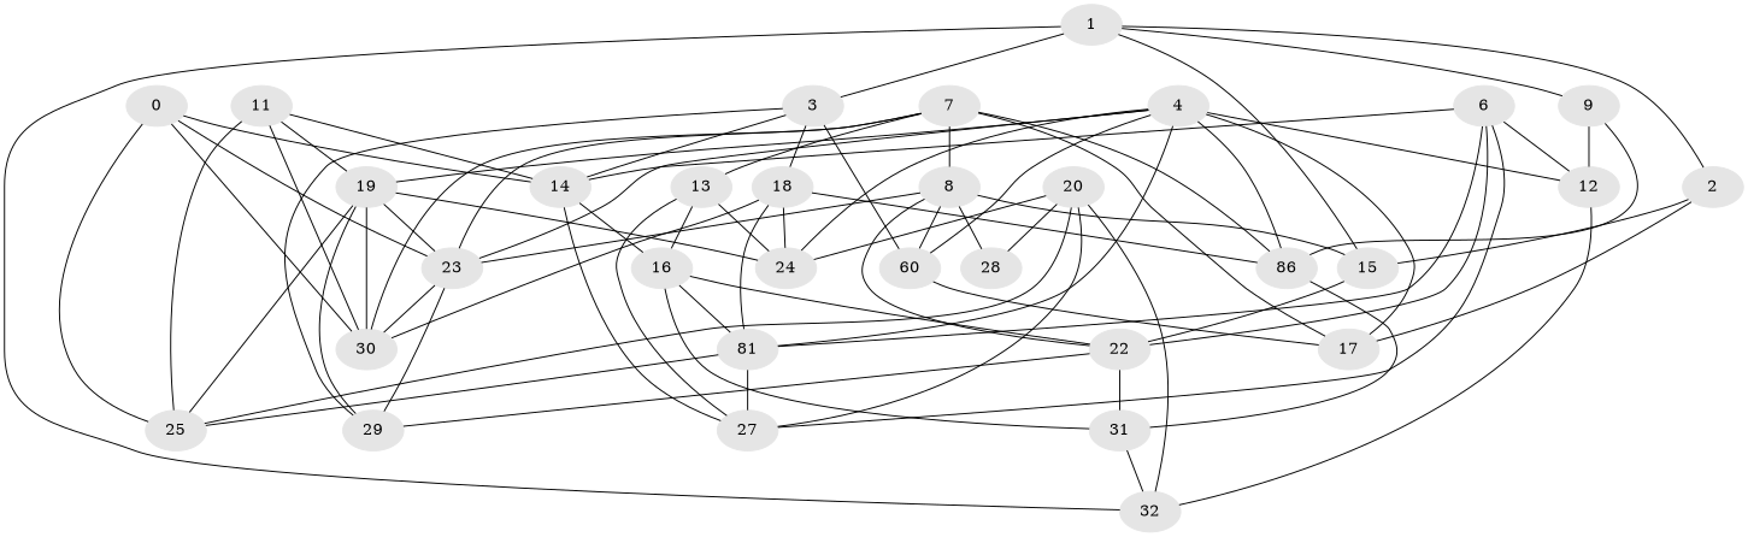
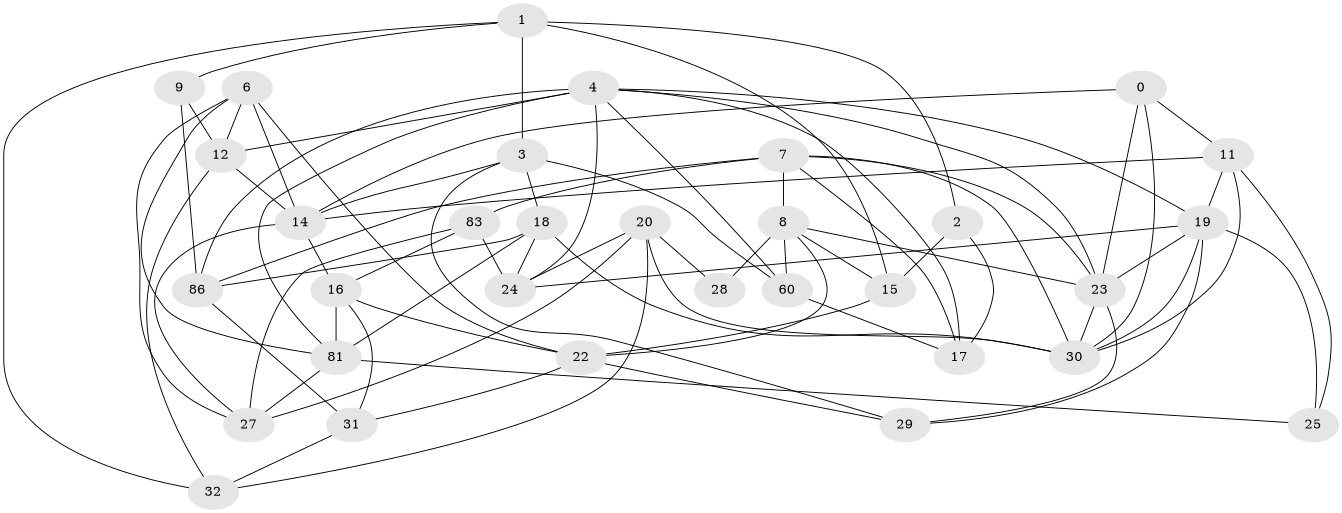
  graph {
    node [color=gray90 style=filled]
    edge [weight=1.0]
    1
    2
    3
    9
    15
    32
    17
    n8 [label=60]
    14
    18
    29
    12
    n13 [label=86]
    22
    27
    16
    n17 [label=81]
    24
    30
    4
    19
    23
    25
    31
    n25 [label=0]
    11
    6
    7
    8
-   13
+   13 [label=83]
    28
    20
    1 -- 2
    1 -- 3 [weight=2.0]
    1 -- 9
    1 -- 15
    1 -- 32
    2 -- 15
    2 -- 17
    3 -- n8
    3 -- 14
    3 -- 18
    3 -- 29
    9 -- 12
    9 -- n13
    15 -- 22 [weight=2.0]
    n8 -- 17
    14 -- 27
    14 -- 16
    18 -- n13 [weight=2.0]
    18 -- n17
    18 -- 24
    18 -- 30
    12 -- 32
+   12 -- 14 [weight=2.0]
    n13 -- 31
    22 -- 29
    22 -- 31
    16 -- 22
    16 -- n17 [weight=2.0]
    16 -- 31
    n17 -- 27
    n17 -- 25
    4 -- 17
    4 -- n8
    4 -- 12 [weight=2.0]
    4 -- n13
    4 -- n17
    4 -- 24
    4 -- 19
    4 -- 23
    19 -- 29
    19 -- 24
    19 -- 30
    19 -- 23
    19 -- 25 [weight=2.0]
    23 -- 29
    23 -- 30
    31 -- 32
    n25 -- 14
    n25 -- 30
    n25 -- 23
-   n25 -- 25
+   n25 -- 11
    11 -- 14
    11 -- 30 [weight=2.0]
    11 -- 19
    11 -- 25
    6 -- 14
    6 -- 12
    6 -- 22
    6 -- 27
    6 -- n17
    7 -- 17
    7 -- n13
    7 -- 30
    7 -- 23
    7 -- 8 [weight=2.0]
    7 -- 13
    8 -- 15
    8 -- n8
    8 -- 22
    8 -- 23
    8 -- 28 [weight=2.0]
    13 -- 27
    13 -- 16
    13 -- 24 [weight=2.0]
    20 -- 32
    20 -- 27
    20 -- 24
-   20 -- 25
+   20 -- 30
    20 -- 28
  }
